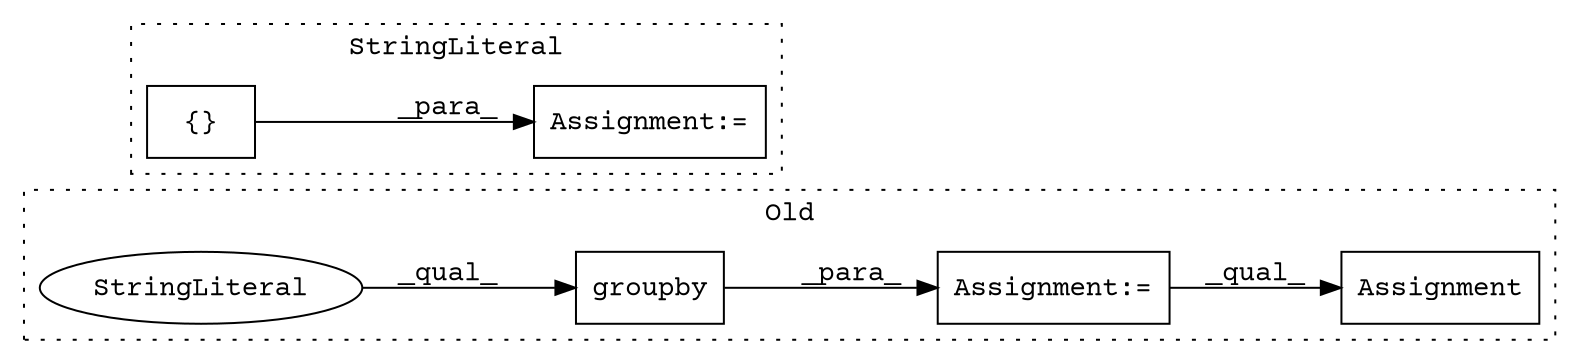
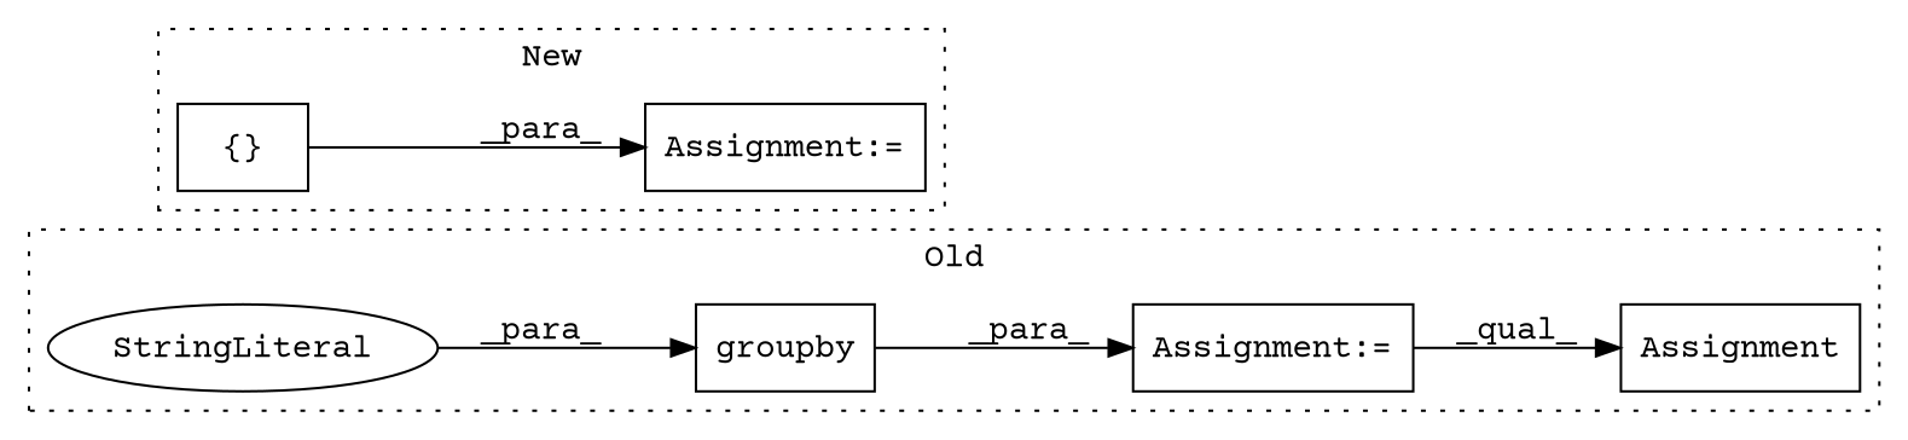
  digraph {
    fontname="Courier Prime"
    rankdir=LR
    node [a=7 fontname="Courier Prime" l=1 shape=box]
    edge [fontname="Courier Prime"]
    n1 [a=32 l="8,1" label=groupby s="3010,3025"]
    n2 [label="Assignment:=" s=3001]
    n3 [a=45 l=7 label=StringLiteral s=3018 shape=ellipse]
    n4 [a=22 l=13 label=Assignment s=3108]
    n5 [a=4 l="1,1" label="{}" s="2650,2697"]
    n6 [label="Assignment:=" s=2637]
    subgraph cluster_1 {
      label=Old
      style=dotted
      n1
      n2
      n3
      n4
    }
    subgraph cluster_2 {
-     label=StringLiteral
+     label=New
      style=dotted
      n5
      n6
    }
    n1 -> n2 [label=_para_]
    n2 -> n4 [label=_qual_]
-   n3 -> n1 [label=_qual_]
+   n3 -> n1 [label=_para_]
    n5 -> n6 [label=_para_]
  }
